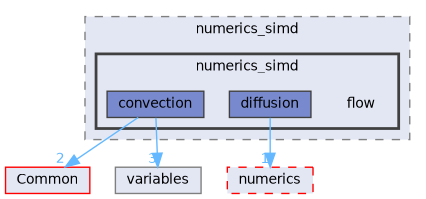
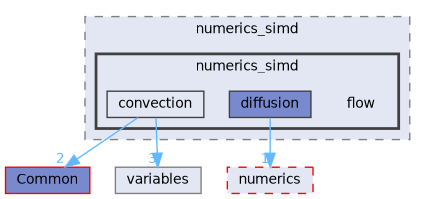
  digraph {
    compound=true
    node [fontname=Helvetica fontsize=10 shape=box color=grey25 fillcolor="#e3e7f4" style=filled]
    edge [color=steelblue1 fontcolor=steelblue1 fontname=Helvetica fontsize=10 labeldistance=1.5 labelfontname=Helvetica labelfontsize=10]
    n1 [height=0.2 label=flow shape=plaintext width=0.4 color="" fillcolor="" style=""]
-   n2 [fillcolor="#788acd" height=0.2 label=convection width=0.4]
+   n2 [height=0.2 label=convection width=0.4]
    n3 [fillcolor="#788acd" height=0.2 label=diffusion width=0.4]
-   n4 [color=red height=0.2 label=Common width=0.4]
+   n4 [color=red fillcolor="#788acd" height=0.2 label=Common width=0.4]
    n5 [color=grey50 height=0.2 label=variables width=0.4]
    n6 [color=red height=0.2 label=numerics style="filled,dashed" width=0.4]
    subgraph cluster_1 {
      bgcolor="#e3e7f4"
      fontname=Helvetica
      fontsize=10
      label=numerics_simd
      pencolor=grey50
      style="filled,dashed"
      subgraph cluster_2 {
        bgcolor="#e3e7f4"
        fontname=Helvetica
        fontsize=10
        pencolor=grey25
        style="filled,bold"
        n1
        n2
        n3
      }
    }
    n2 -> n4 [headlabel=2]
    n2 -> n5 [headlabel=3]
    n3 -> n6 [headlabel=1]
  }
